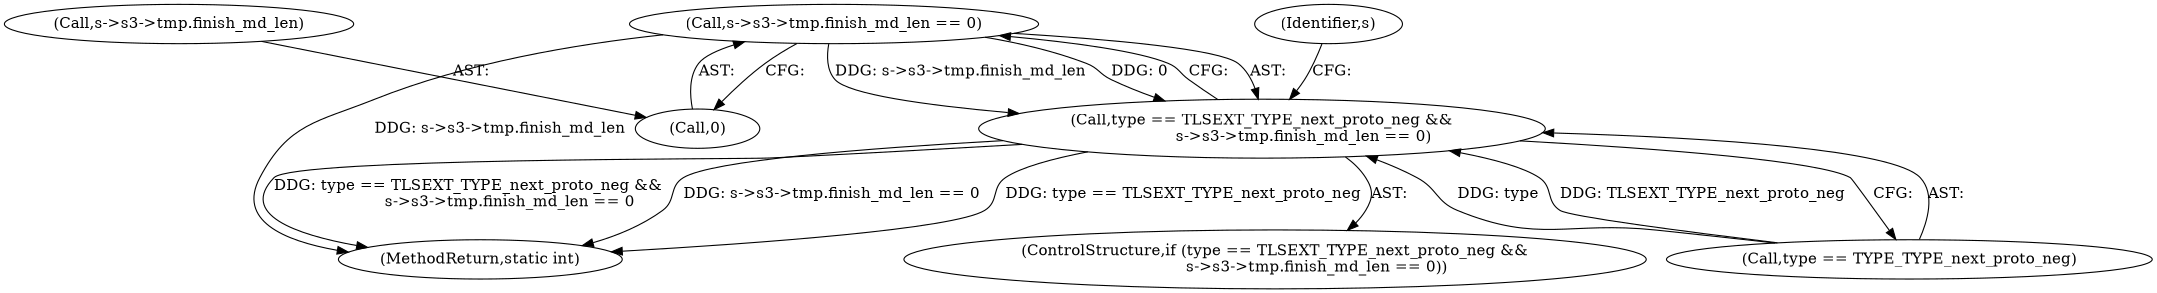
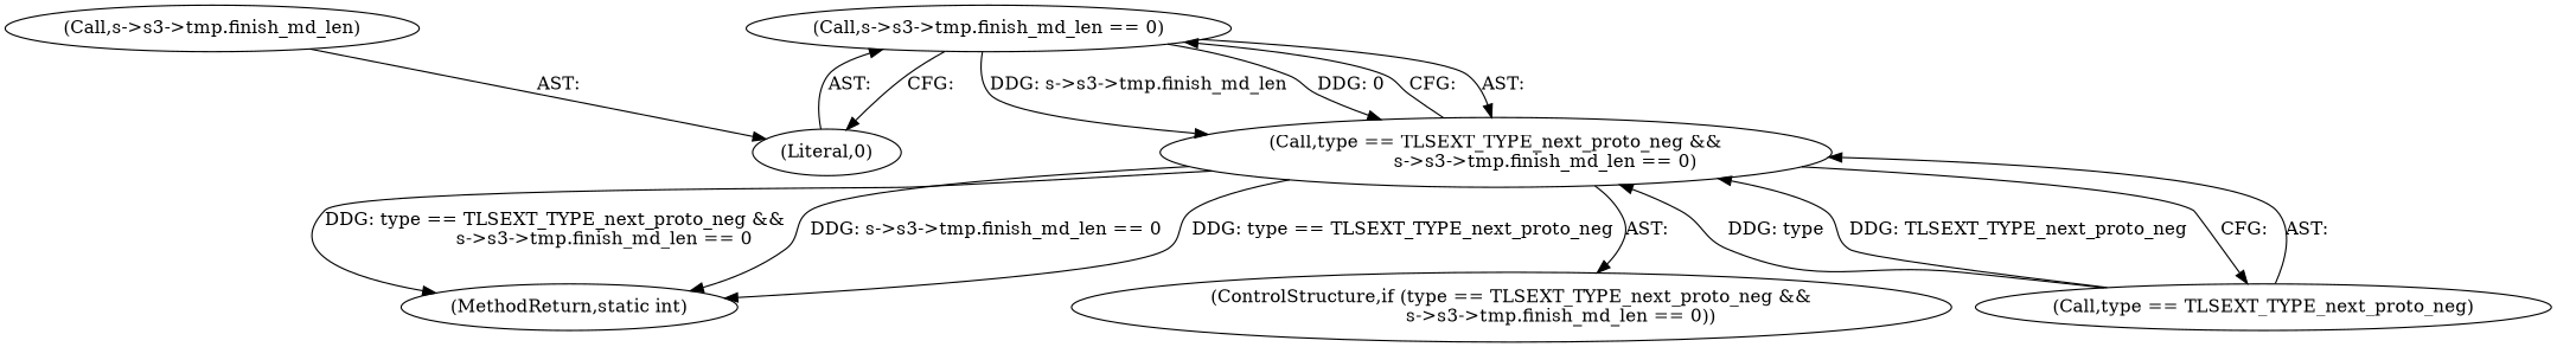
  digraph {
    n1 [label="(Call,s->s3->tmp.finish_md_len == 0)"]
    n2 [label="(Call,type == TLSEXT_TYPE_next_proto_neg &&\n                 s->s3->tmp.finish_md_len == 0)"]
    n3 [label="(MethodReturn,static int)"]
-   n4 [label="(Call,0)"]
+   n4 [label="(Literal,0)"]
    n5 [label="(ControlStructure,if (type == TLSEXT_TYPE_next_proto_neg &&\n                 s->s3->tmp.finish_md_len == 0))"]
-   n6 [label="(Call,type == TYPE_TYPE_next_proto_neg)"]
-   n7 [label="(Identifier,s)"]
+   n6 [label="(Call,type == TLSEXT_TYPE_next_proto_neg)"]
    n8 [label="(Call,s->s3->tmp.finish_md_len)"]
    n1 -> n2 [label="AST: "]
    n1 -> n2 [label="DDG: s->s3->tmp.finish_md_len"]
    n1 -> n2 [label="DDG: 0"]
-   n1 -> n3 [label="DDG: s->s3->tmp.finish_md_len"]
    n1 -> n4 [label="CFG: "]
    n2 -> n1 [label="CFG: "]
    n2 -> n3 [label="DDG: type == TLSEXT_TYPE_next_proto_neg"]
    n2 -> n3 [label="DDG: type == TLSEXT_TYPE_next_proto_neg &&\n                 s->s3->tmp.finish_md_len == 0"]
    n2 -> n3 [label="DDG: s->s3->tmp.finish_md_len == 0"]
    n2 -> n5 [label="AST: "]
    n2 -> n6 [label="CFG: "]
    n4 -> n1 [label="AST: "]
    n6 -> n2 [label="AST: "]
    n6 -> n2 [label="DDG: type"]
    n6 -> n2 [label="DDG: TLSEXT_TYPE_next_proto_neg"]
-   n7 -> n2 [label="CFG: "]
    n8 -> n4 [label="AST: "]
  }
